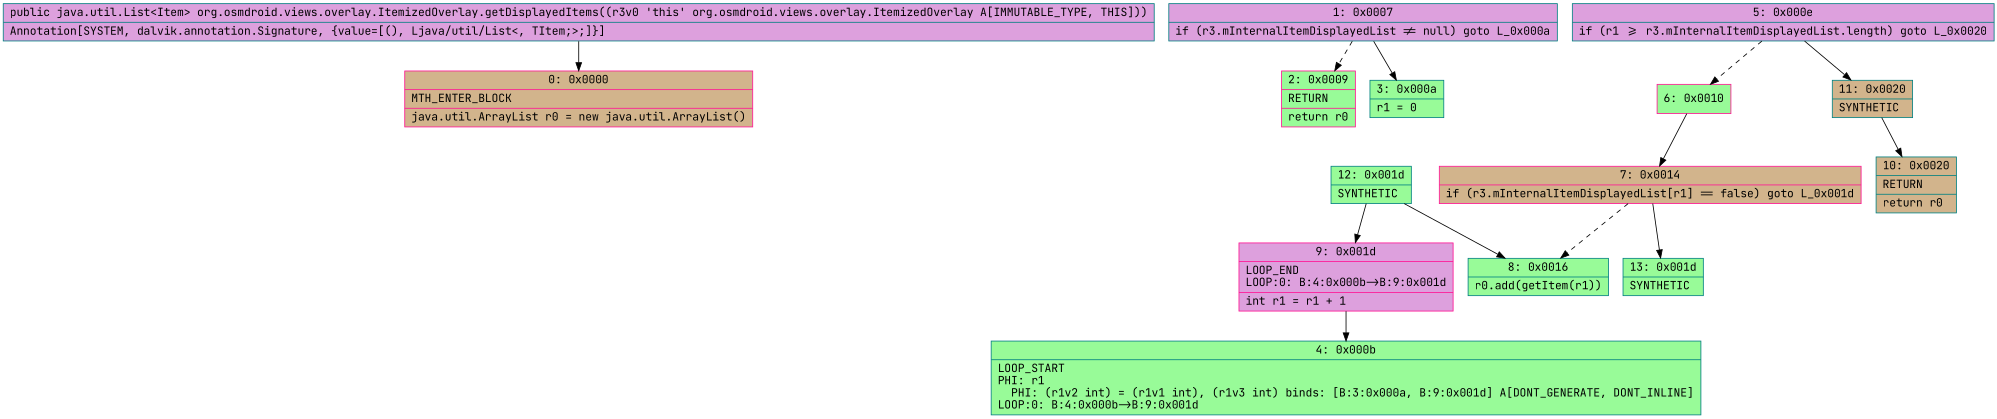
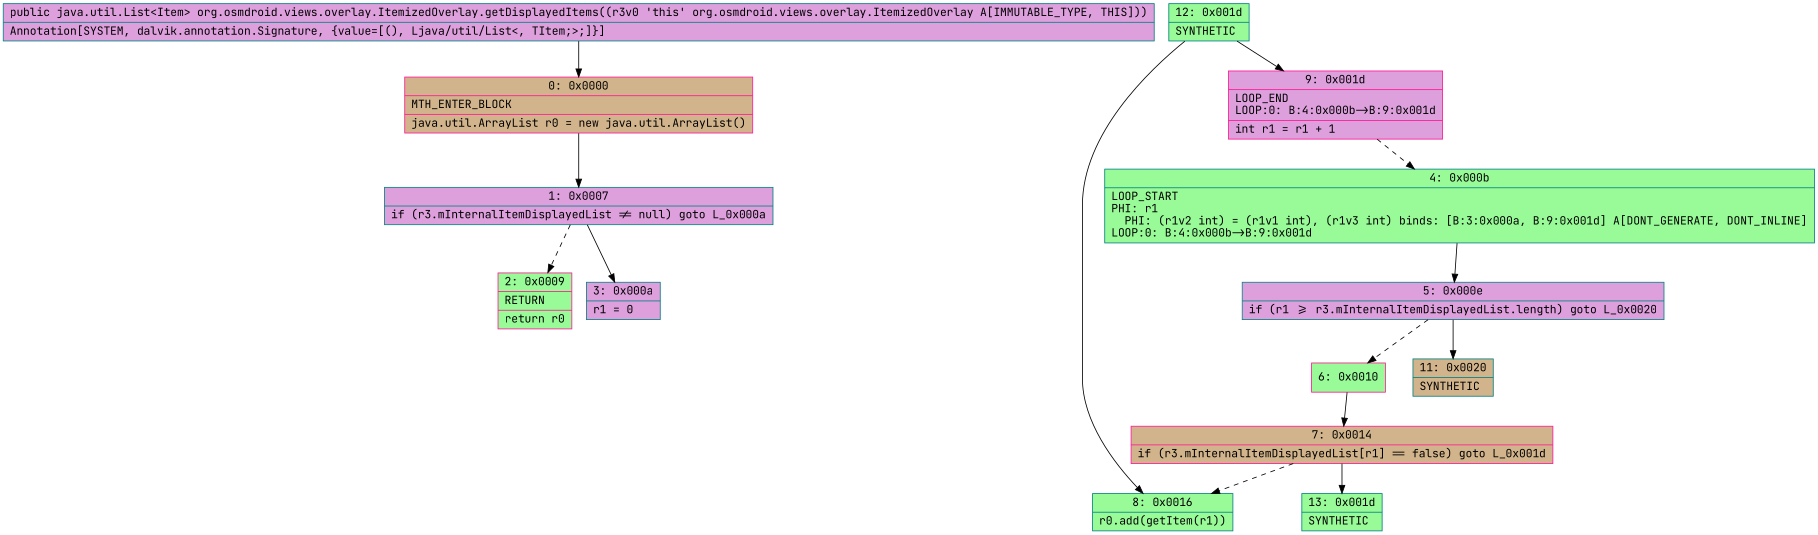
  digraph {
    fontname="JetBrains Mono"
    node [color=teal fillcolor=palegreen fontname="JetBrains Mono" shape=record style=filled]
    edge [fontname="JetBrains Mono"]
    n1 [color=deeppink fillcolor=tan label="{0\:\ 0x0000|MTH_ENTER_BLOCK\l|java.util.ArrayList r0 = new java.util.ArrayList()\l}"]
    n2 [fillcolor=plum label="{1\:\ 0x0007|if (r3.mInternalItemDisplayedList != null) goto L_0x000a\l}"]
    n3 [color=deeppink label="{2\:\ 0x0009|RETURN\l|return r0\l}"]
-   n4 [label="{3\:\ 0x000a|r1 = 0\l}"]
+   n4 [fillcolor=plum label="{3\:\ 0x000a|r1 = 0\l}"]
    n5 [label="{4\:\ 0x000b|LOOP_START\lPHI: r1 \l  PHI: (r1v2 int) = (r1v1 int), (r1v3 int) binds: [B:3:0x000a, B:9:0x001d] A[DONT_GENERATE, DONT_INLINE]\lLOOP:0: B:4:0x000b\-\>B:9:0x001d\l}"]
    n6 [fillcolor=plum label="{5\:\ 0x000e|if (r1 \>= r3.mInternalItemDisplayedList.length) goto L_0x0020\l}"]
    n7 [color=deeppink label="{6\:\ 0x0010}"]
    n8 [fillcolor=tan label="{11\:\ 0x0020|SYNTHETIC\l}"]
    n9 [color=deeppink fillcolor=tan label="{7\:\ 0x0014|if (r3.mInternalItemDisplayedList[r1] == false) goto L_0x001d\l}"]
-   n10 [fillcolor=tan label="{10\:\ 0x0020|RETURN\l|return r0\l}"]
    n11 [label="{8\:\ 0x0016|r0.add(getItem(r1))\l}"]
    n12 [label="{13\:\ 0x001d|SYNTHETIC\l}"]
    n13 [label="{12\:\ 0x001d|SYNTHETIC\l}"]
    n14 [color=deeppink fillcolor=plum label="{9\:\ 0x001d|LOOP_END\lLOOP:0: B:4:0x000b\-\>B:9:0x001d\l|int r1 = r1 + 1\l}"]
    n15 [fillcolor=plum label="{public java.util.List\<Item\> org.osmdroid.views.overlay.ItemizedOverlay.getDisplayedItems((r3v0 'this' org.osmdroid.views.overlay.ItemizedOverlay A[IMMUTABLE_TYPE, THIS]))  | Annotation[SYSTEM, dalvik.annotation.Signature, \{value=[(), Ljava\/util\/List\<, TItem;\>;]\}]\l}"]
+   n1 -> n2
    n2 -> n3 [style=dashed]
    n2 -> n4
+   n5 -> n6
    n6 -> n7 [style=dashed]
    n6 -> n8
    n7 -> n9
-   n8 -> n10
    n9 -> n11 [style=dashed]
    n9 -> n12
    n13 -> n11
    n13 -> n14
-   n14 -> n5
+   n14 -> n5 [style=dashed]
    n15 -> n1
  }
